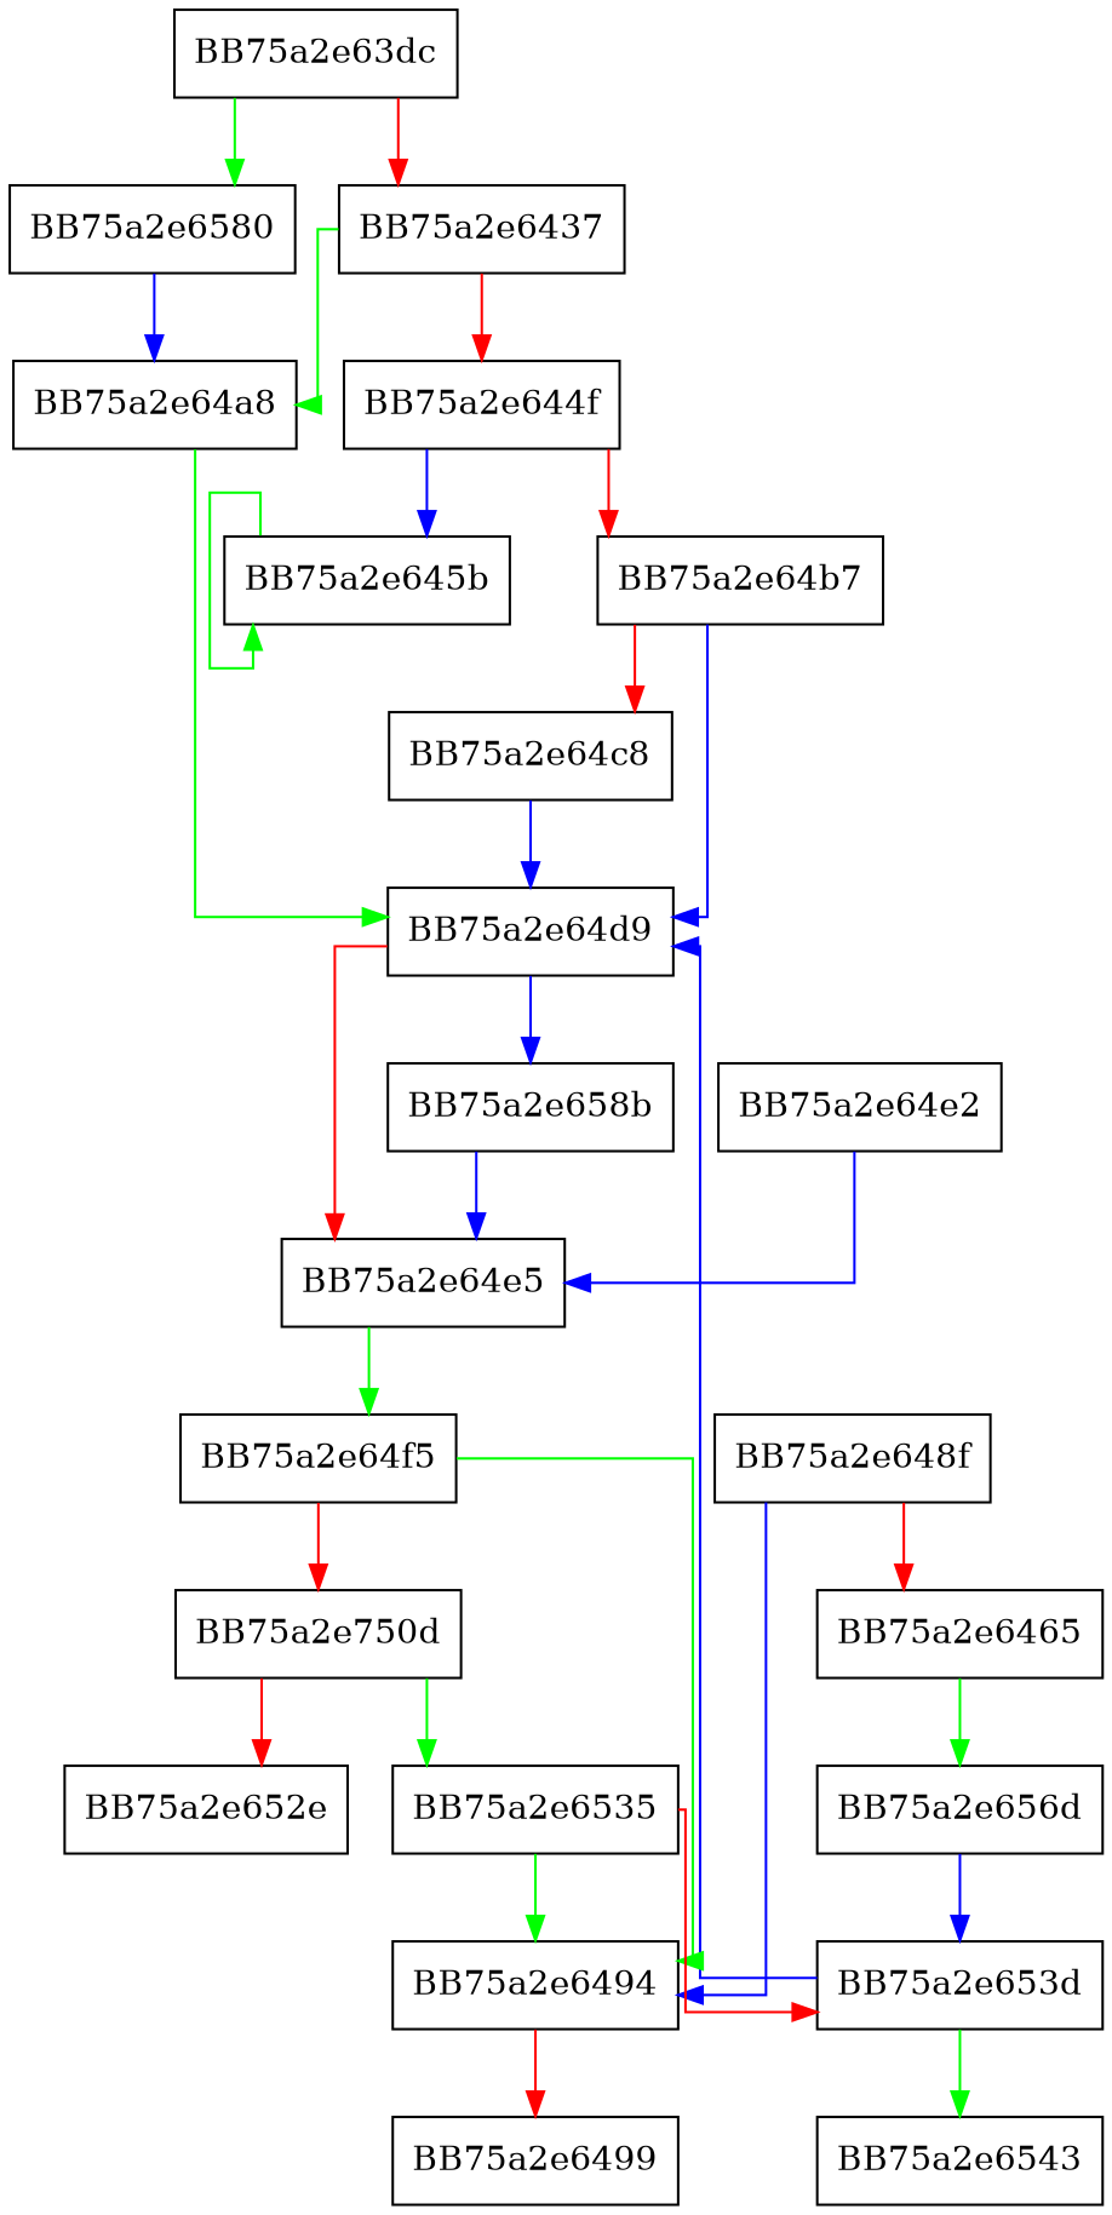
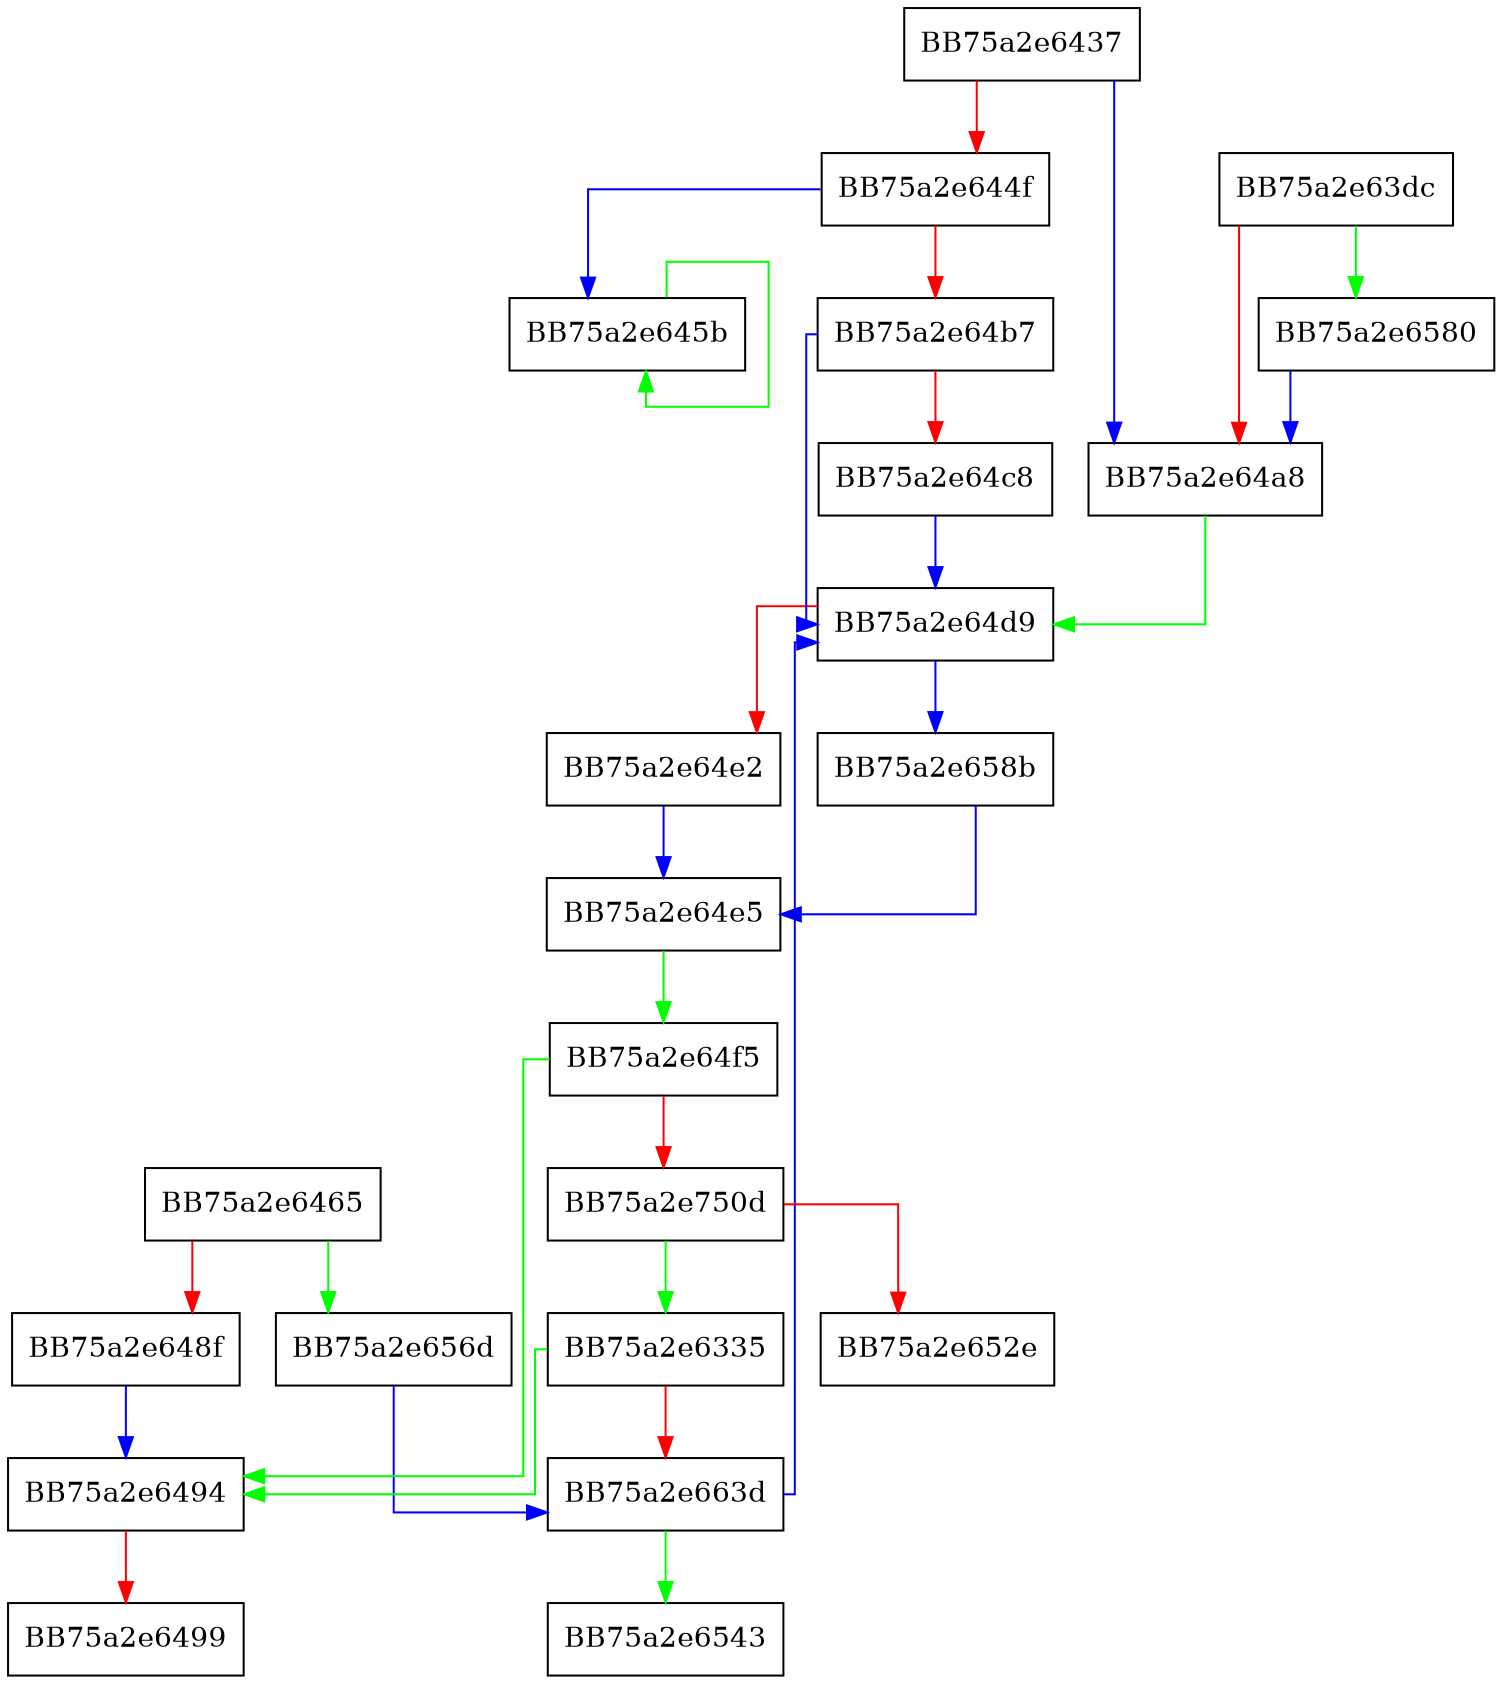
  digraph {
    fontname="DejaVu Serif"
    splines=ortho
    node [fontname="DejaVu Serif" shape=box]
    edge [color=green fontname="DejaVu Serif"]
    BB75a2e63dc
    BB75a2e6580
    BB75a2e6437
    BB75a2e64a8
    BB75a2e644f
    BB75a2e64d9
    BB75a2e64b7
    BB75a2e645b
    BB75a2e658b
    BB75a2e64e2
    BB75a2e64c8
    BB75a2e6465
    BB75a2e656d
    BB75a2e648f
-   BB75a2e653d
+   BB75a2e653d [label=BB75a2e663d]
    BB75a2e6494
    BB75a2e6543
    BB75a2e6499
    BB75a2e64e5
    BB75a2e64f5
    n21 [label=BB75a2e750d]
-   BB75a2e6535
+   BB75a2e6535 [label=BB75a2e6335]
    BB75a2e652e
    BB75a2e63dc -> BB75a2e6580
-   BB75a2e63dc -> BB75a2e6437 [color=red]
+   BB75a2e63dc -> BB75a2e64a8 [color=red]
    BB75a2e6580 -> BB75a2e64a8 [color=blue]
-   BB75a2e6437 -> BB75a2e64a8
+   BB75a2e6437 -> BB75a2e64a8 [color=blue]
    BB75a2e6437 -> BB75a2e644f [color=red]
    BB75a2e64a8 -> BB75a2e64d9
    BB75a2e644f -> BB75a2e64b7 [color=red]
    BB75a2e644f -> BB75a2e645b [color=blue]
    BB75a2e64d9 -> BB75a2e658b [color=blue]
-   BB75a2e64d9 -> BB75a2e64e5 [color=red]
+   BB75a2e64d9 -> BB75a2e64e2 [color=red]
    BB75a2e64b7 -> BB75a2e64d9 [color=blue]
    BB75a2e64b7 -> BB75a2e64c8 [color=red]
    BB75a2e645b -> BB75a2e645b
    BB75a2e658b -> BB75a2e64e5 [color=blue]
    BB75a2e64e2 -> BB75a2e64e5 [color=blue]
    BB75a2e64c8 -> BB75a2e64d9 [color=blue]
    BB75a2e6465 -> BB75a2e656d
-   BB75a2e648f -> BB75a2e6465 [color=red]
+   BB75a2e6465 -> BB75a2e648f [color=red]
    BB75a2e656d -> BB75a2e653d [color=blue]
    BB75a2e648f -> BB75a2e6494 [color=blue]
    BB75a2e653d -> BB75a2e64d9 [color=blue]
    BB75a2e653d -> BB75a2e6543
    BB75a2e6494 -> BB75a2e6499 [color=red]
    BB75a2e64e5 -> BB75a2e64f5
    BB75a2e64f5 -> BB75a2e6494
    BB75a2e64f5 -> n21 [color=red]
    n21 -> BB75a2e6535
    n21 -> BB75a2e652e [color=red]
    BB75a2e6535 -> BB75a2e653d [color=red]
    BB75a2e6535 -> BB75a2e6494
  }
